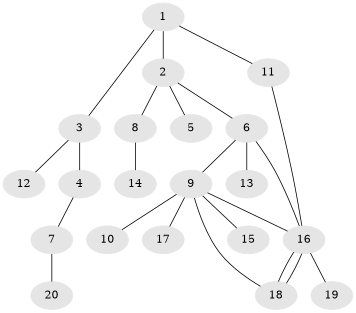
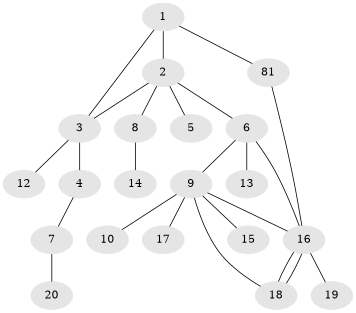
  graph {
    node [color=gray90 style=filled]
    1
    2
    3
-   11
+   11 [label=81]
    5
    6
    8
    4
    12
    16
    7
    9
    13
    14
    20
    15
    10
    17
    18
    19
    1 -- 2
    1 -- 3
    1 -- 11
+   2 -- 3
    2 -- 5
    2 -- 6
    2 -- 8
    3 -- 4
    3 -- 12
    11 -- 16
    6 -- 16
    6 -- 9
    6 -- 13
    8 -- 14
    4 -- 7
    16 -- 18
    16 -- 18
    16 -- 19
    7 -- 20
    9 -- 16
    9 -- 15
    9 -- 10
    9 -- 17
    9 -- 18
  }
